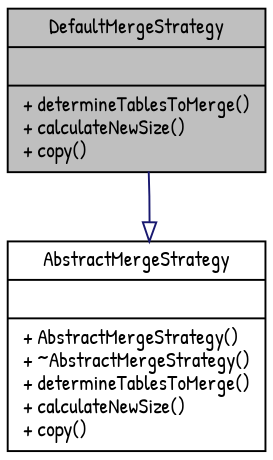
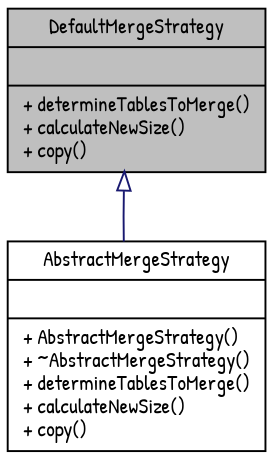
  digraph {
    fontname="Patrick Hand"
    node [color=black fontname="Patrick Hand" fontsize=11 shape=record style=filled]
    n1 [fillcolor=grey75 fontcolor=black height=0.2 label="{DefaultMergeStrategy\n||+ determineTablesToMerge()\l+ calculateNewSize()\l+ copy()\l}" width=0.4]
    n2 [fillcolor=white height=0.2 label="{AbstractMergeStrategy\n||+ AbstractMergeStrategy()\l+ ~AbstractMergeStrategy()\l+ determineTablesToMerge()\l+ calculateNewSize()\l+ copy()\l}" width=0.4]
-   n2 -> n1 [arrowtail=onormal color=midnightblue dir=back fontname="Patrick Hand" fontsize=11 labelfontname=Helvetica labelfontsize=11 style=solid]
+   n1 -> n2 [arrowtail=onormal color=midnightblue dir=back fontname="Patrick Hand" fontsize=11 labelfontname=Helvetica labelfontsize=11 style=solid]
  }
